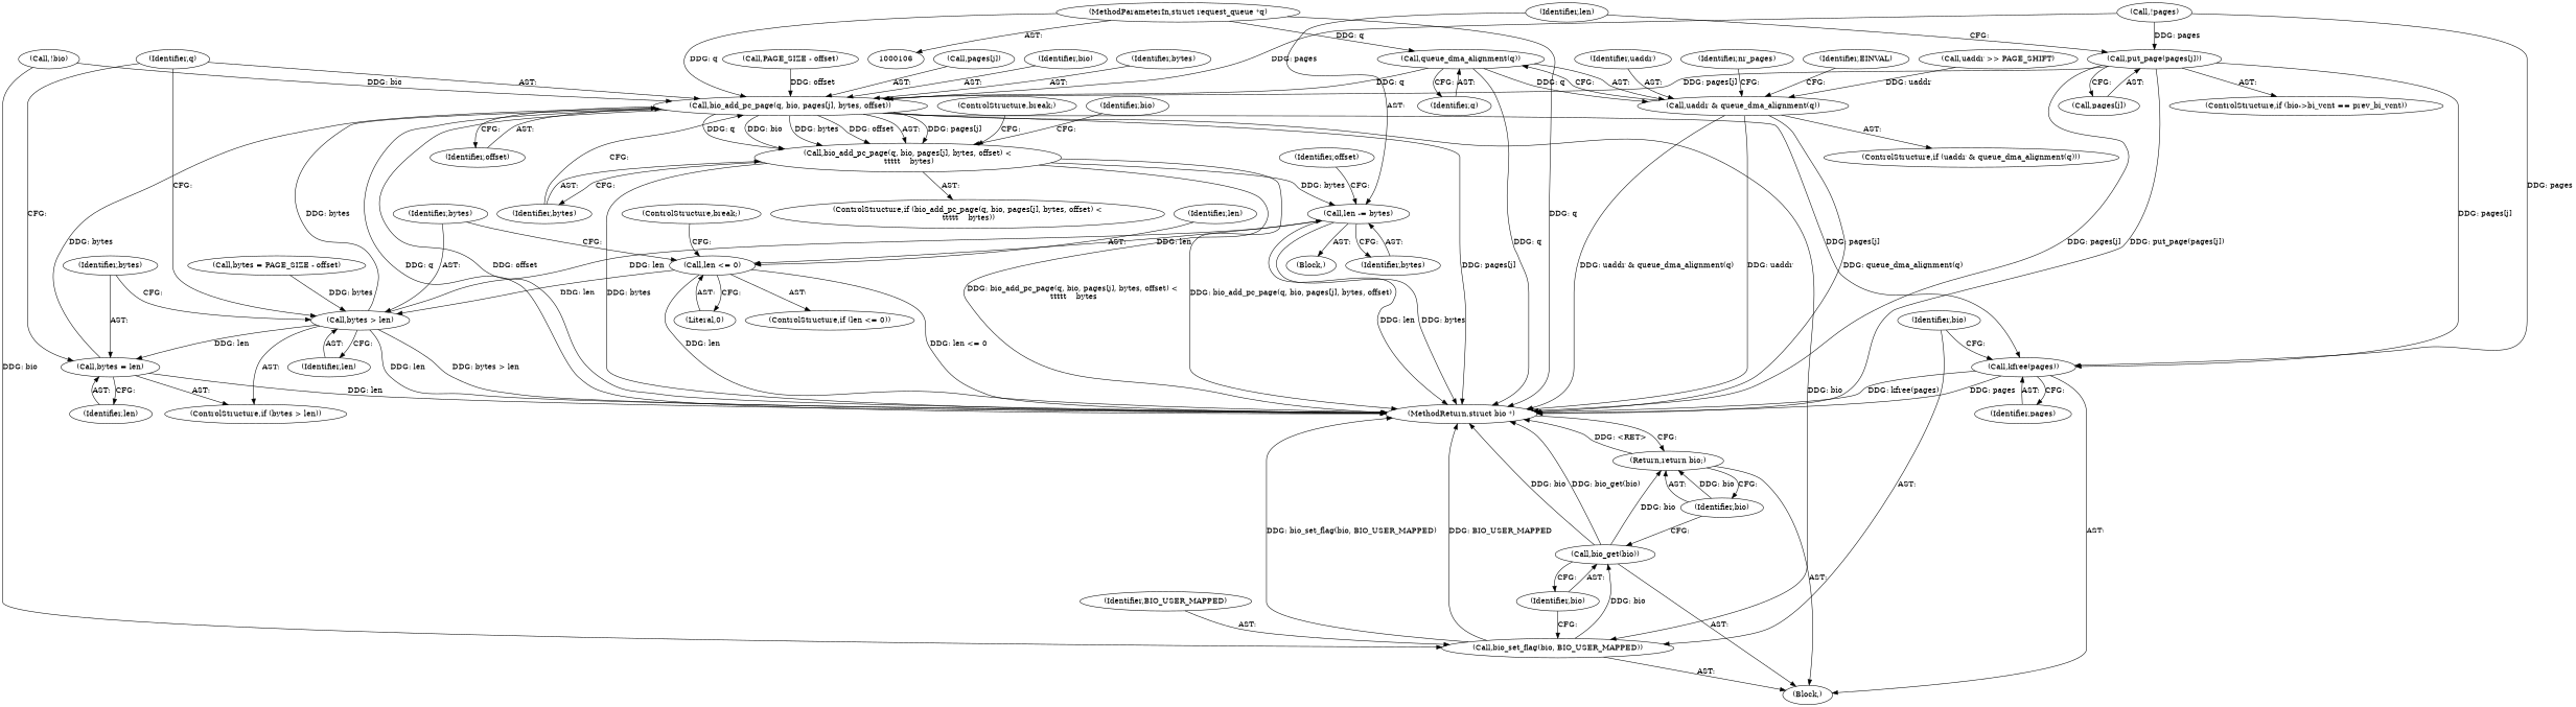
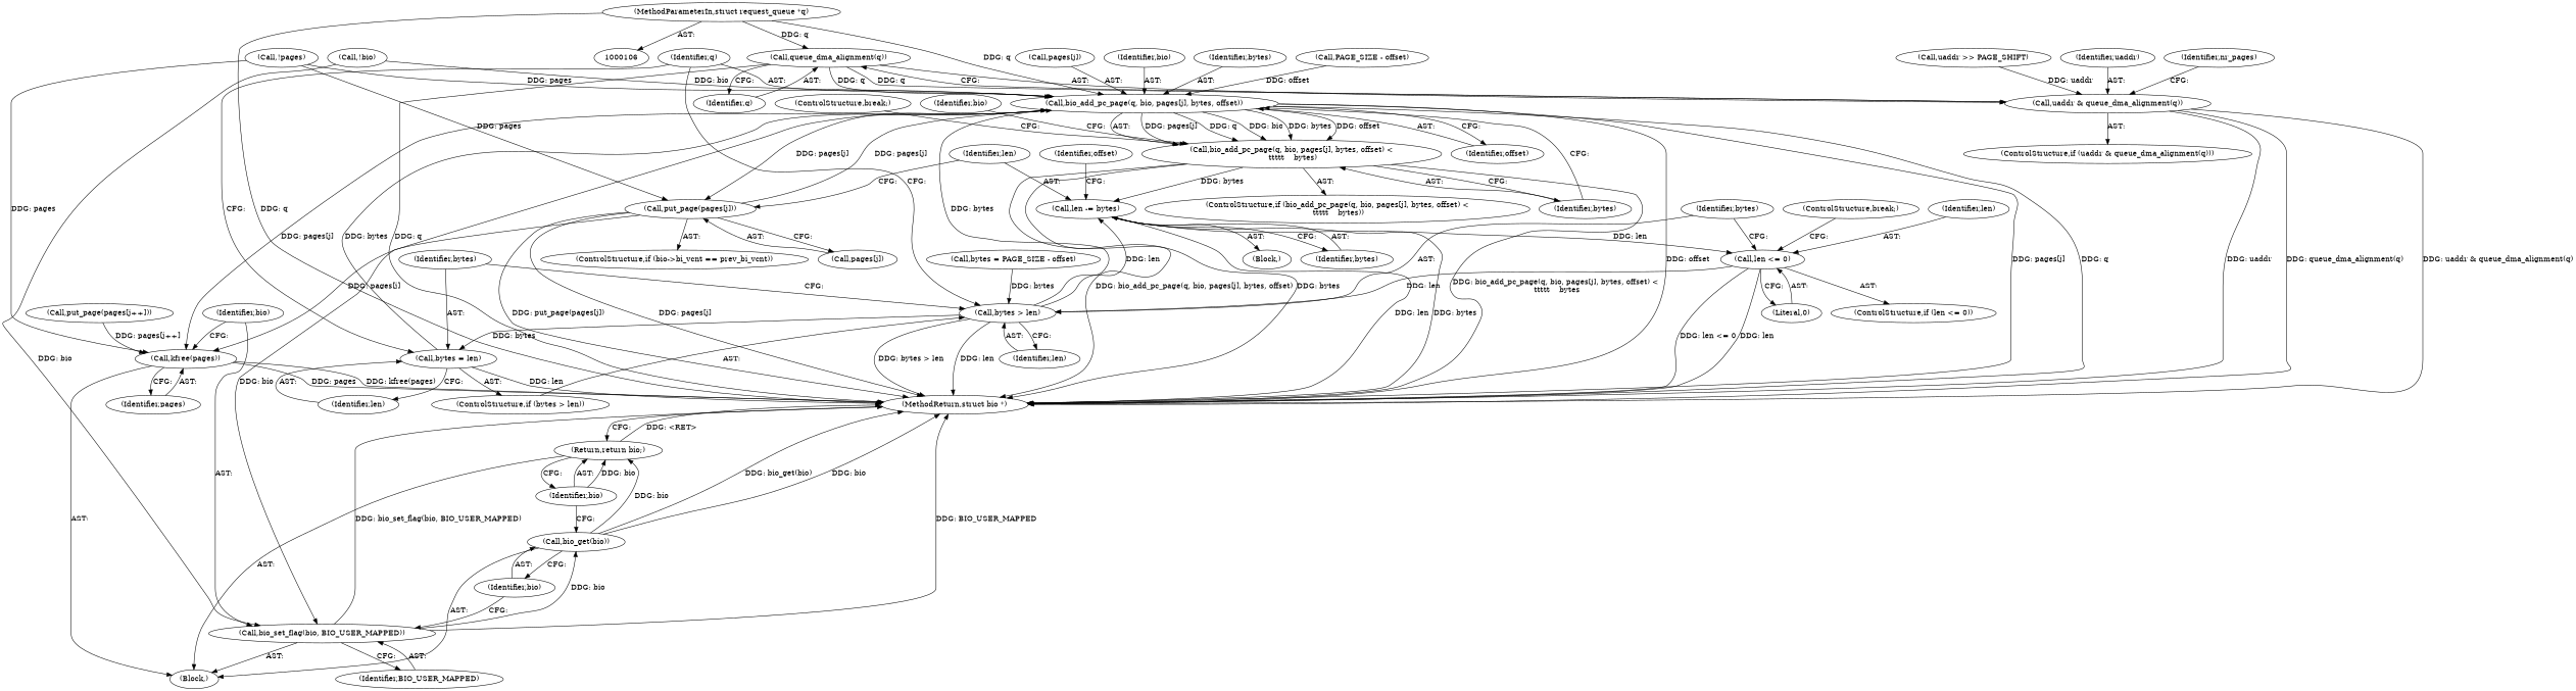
  digraph {
    n1 [label="(MethodParameterIn,struct request_queue *q)"]
    n2 [label="(Call,queue_dma_alignment(q))"]
    n3 [label="(Call,bio_add_pc_page(q, bio, pages[j], bytes, offset))"]
    n4 [label="(MethodReturn,struct bio *)"]
    1000106
    n6 [label="(Call,uaddr & queue_dma_alignment(q))"]
    n7 [label="(Identifier,q)"]
    n8 [label="(Call,bio_add_pc_page(q, bio, pages[j], bytes, offset) <\n \t\t\t\t\t    bytes)"]
    n9 [label="(Call,put_page(pages[j]))"]
    n10 [label="(Call,kfree(pages))"]
    n11 [label="(Call,bio_set_flag(bio, BIO_USER_MAPPED))"]
    n12 [label="(Identifier,offset)"]
    n13 [label="(Return,return bio;)"]
    n14 [label="(ControlStructure,if (uaddr & queue_dma_alignment(q)))"]
    n15 [label="(Call,len -= bytes)"]
    n16 [label="(ControlStructure,if (bio_add_pc_page(q, bio, pages[j], bytes, offset) <\n \t\t\t\t\t    bytes))"]
    n17 [label="(Identifier,bytes)"]
    n18 [label="(ControlStructure,if (bio->bi_vcnt == prev_bi_vcnt))"]
    n19 [label="(Call,pages[j])"]
    n20 [label="(Block,)"]
    n21 [label="(Identifier,pages)"]
    n22 [label="(Call,bio_get(bio))"]
    n23 [label="(Identifier,BIO_USER_MAPPED)"]
    n24 [label="(Call,len <= 0)"]
    n25 [label="(Block,)"]
    n26 [label="(Identifier,bytes)"]
    n27 [label="(Call,bytes > len)"]
    n28 [label="(Literal,0)"]
    n29 [label="(ControlStructure,if (len <= 0))"]
    n30 [label="(Call,bytes = len)"]
    n31 [label="(Identifier,len)"]
    n32 [label="(ControlStructure,if (bytes > len))"]
    n33 [label="(Identifier,len)"]
    n34 [label="(Identifier,bio)"]
    n35 [label="(Identifier,bio)"]
    n36 [label="(Call,!bio)"]
    n37 [label="(Call,uaddr >> PAGE_SHIFT)"]
+   n38 [label="(Call,put_page(pages[j++]))"]
    n39 [label="(Call,pages[j])"]
    n40 [label="(Identifier,bio)"]
    n41 [label="(Identifier,len)"]
    n42 [label="(Call,!pages)"]
    n43 [label="(Identifier,uaddr)"]
    n44 [label="(ControlStructure,break;)"]
    n45 [label="(Identifier,q)"]
    n46 [label="(Identifier,nr_pages)"]
    n47 [label="(Identifier,bio)"]
    n48 [label="(Call,bytes = PAGE_SIZE - offset)"]
    n49 [label="(Identifier,bytes)"]
    n50 [label="(Identifier,bytes)"]
-   n51 [label="(Identifier,EINVAL)"]
    n52 [label="(Identifier,offset)"]
    n53 [label="(Call,PAGE_SIZE - offset)"]
    n54 [label="(Identifier,bytes)"]
    n55 [label="(ControlStructure,break;)"]
    n56 [label="(Identifier,bio)"]
    n57 [label="(Identifier,len)"]
    n1 -> n2 [label="DDG: q"]
    n1 -> n3 [label="DDG: q"]
    n1 -> n4 [label="DDG: q"]
    n1 -> 1000106 [label="AST: "]
    n2 -> n3 [label="DDG: q"]
    n2 -> n4 [label="DDG: q"]
    n2 -> n6 [label="AST: "]
    n2 -> n6 [label="DDG: q"]
    n2 -> n7 [label="CFG: "]
    n3 -> n4 [label="DDG: offset"]
    n3 -> n4 [label="DDG: pages[j]"]
    n3 -> n4 [label="DDG: q"]
    n3 -> n8 [label="AST: "]
    n3 -> n8 [label="DDG: pages[j]"]
    n3 -> n8 [label="DDG: q"]
    n3 -> n8 [label="DDG: bio"]
    n3 -> n8 [label="DDG: bytes"]
    n3 -> n8 [label="DDG: offset"]
+   n3 -> n9 [label="DDG: pages[j]"]
    n3 -> n10 [label="DDG: pages[j]"]
    n3 -> n11 [label="DDG: bio"]
    n3 -> n12 [label="CFG: "]
    n4 -> n13 [label="CFG: "]
    n6 -> n2 [label="CFG: "]
    n6 -> n4 [label="DDG: uaddr & queue_dma_alignment(q)"]
    n6 -> n4 [label="DDG: uaddr"]
    n6 -> n4 [label="DDG: queue_dma_alignment(q)"]
    n6 -> n14 [label="AST: "]
    n7 -> n2 [label="AST: "]
    n8 -> n4 [label="DDG: bio_add_pc_page(q, bio, pages[j], bytes, offset)"]
    n8 -> n4 [label="DDG: bytes"]
    n8 -> n4 [label="DDG: bio_add_pc_page(q, bio, pages[j], bytes, offset) <\n \t\t\t\t\t    bytes"]
    n8 -> n15 [label="DDG: bytes"]
    n8 -> n16 [label="AST: "]
    n8 -> n17 [label="CFG: "]
    n9 -> n3 [label="DDG: pages[j]"]
    n9 -> n4 [label="DDG: pages[j]"]
    n9 -> n4 [label="DDG: put_page(pages[j])"]
    n9 -> n10 [label="DDG: pages[j]"]
    n9 -> n18 [label="AST: "]
    n9 -> n19 [label="CFG: "]
    n10 -> n4 [label="DDG: pages"]
    n10 -> n4 [label="DDG: kfree(pages)"]
    n10 -> n20 [label="AST: "]
    n10 -> n21 [label="CFG: "]
    n11 -> n4 [label="DDG: BIO_USER_MAPPED"]
    n11 -> n4 [label="DDG: bio_set_flag(bio, BIO_USER_MAPPED)"]
    n11 -> n20 [label="AST: "]
    n11 -> n22 [label="DDG: bio"]
+   n11 -> n23 [label="CFG: "]
    n12 -> n3 [label="AST: "]
    n13 -> n4 [label="DDG: <RET>"]
    n13 -> n20 [label="AST: "]
    n13 -> n35 [label="CFG: "]
    n15 -> n4 [label="DDG: bytes"]
    n15 -> n4 [label="DDG: len"]
    n15 -> n24 [label="DDG: len"]
    n15 -> n25 [label="AST: "]
    n15 -> n26 [label="CFG: "]
    n17 -> n3 [label="CFG: "]
    n17 -> n8 [label="AST: "]
    n19 -> n9 [label="AST: "]
    n21 -> n10 [label="AST: "]
    n22 -> n4 [label="DDG: bio_get(bio)"]
    n22 -> n4 [label="DDG: bio"]
    n22 -> n13 [label="DDG: bio"]
    n22 -> n20 [label="AST: "]
    n22 -> n34 [label="CFG: "]
    n23 -> n11 [label="AST: "]
    n24 -> n4 [label="DDG: len <= 0"]
    n24 -> n4 [label="DDG: len"]
    n24 -> n27 [label="DDG: len"]
    n24 -> n28 [label="CFG: "]
    n24 -> n29 [label="AST: "]
    n26 -> n15 [label="AST: "]
    n27 -> n3 [label="DDG: bytes"]
    n27 -> n4 [label="DDG: bytes > len"]
    n27 -> n4 [label="DDG: len"]
    n27 -> n15 [label="DDG: len"]
-   n27 -> n30 [label="DDG: len"]
+   n27 -> n30 [label="DDG: bytes"]
    n27 -> n31 [label="CFG: "]
-   n27 -> n32 [label="AST: "]
+   n32 -> n27 [label="AST: "]
    n28 -> n24 [label="AST: "]
    n30 -> n3 [label="DDG: bytes"]
    n30 -> n4 [label="DDG: len"]
    n30 -> n32 [label="AST: "]
    n30 -> n33 [label="CFG: "]
    n31 -> n27 [label="AST: "]
    n33 -> n30 [label="AST: "]
    n34 -> n11 [label="CFG: "]
    n34 -> n22 [label="AST: "]
    n35 -> n13 [label="AST: "]
    n35 -> n13 [label="DDG: bio"]
    n35 -> n22 [label="CFG: "]
    n36 -> n3 [label="DDG: bio"]
    n36 -> n11 [label="DDG: bio"]
    n37 -> n6 [label="DDG: uaddr"]
+   n38 -> n10 [label="DDG: pages[j++]"]
    n39 -> n3 [label="AST: "]
    n40 -> n10 [label="CFG: "]
    n40 -> n11 [label="AST: "]
    n41 -> n24 [label="AST: "]
    n42 -> n3 [label="DDG: pages"]
    n42 -> n9 [label="DDG: pages"]
    n42 -> n10 [label="DDG: pages"]
    n43 -> n6 [label="AST: "]
    n44 -> n8 [label="CFG: "]
    n45 -> n3 [label="AST: "]
    n45 -> n27 [label="CFG: "]
    n45 -> n30 [label="CFG: "]
    n46 -> n6 [label="CFG: "]
    n47 -> n3 [label="AST: "]
    n48 -> n27 [label="DDG: bytes"]
    n49 -> n3 [label="AST: "]
    n50 -> n24 [label="CFG: "]
    n50 -> n27 [label="AST: "]
-   n51 -> n6 [label="CFG: "]
    n52 -> n15 [label="CFG: "]
    n53 -> n3 [label="DDG: offset"]
    n54 -> n27 [label="CFG: "]
    n54 -> n30 [label="AST: "]
    n55 -> n24 [label="CFG: "]
    n56 -> n8 [label="CFG: "]
    n57 -> n9 [label="CFG: "]
    n57 -> n15 [label="AST: "]
  }
